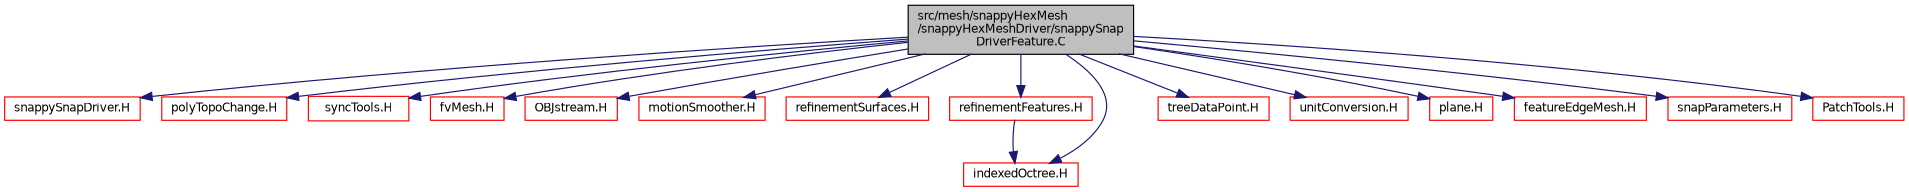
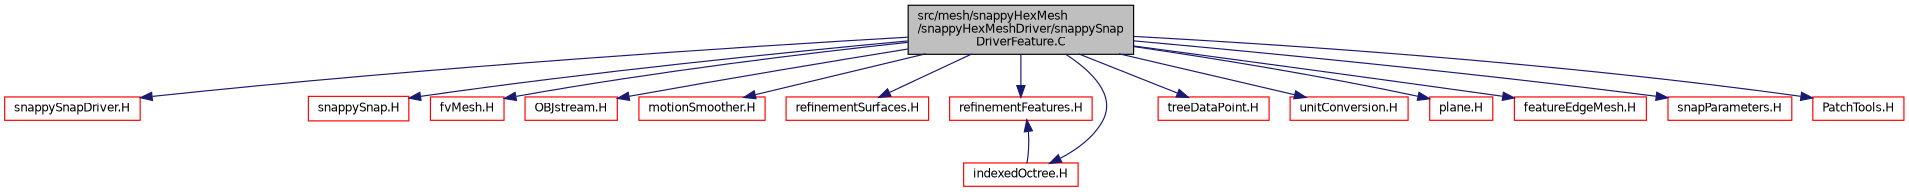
  digraph {
    node [color=red fontname=Helvetica fontsize=10 shape=record]
    edge [color=midnightblue fontname=Helvetica fontsize=10 labelfontname=Helvetica labelfontsize=10 style=solid]
    n1 [color=black fillcolor=grey75 fontcolor=black height=0.2 label="src/mesh/snappyHexMesh\l/snappyHexMeshDriver/snappySnap\lDriverFeature.C" style=filled width=0.4]
    n2 [height=0.2 label="snappySnapDriver.H" width=0.4]
-   n3 [height=0.2 label="polyTopoChange.H" width=0.4]
-   n4 [height=0.2 label="syncTools.H" width=0.4]
+   n4 [height=0.2 label="snappySnap.H" width=0.4]
    n5 [height=0.2 label="fvMesh.H" width=0.4]
    n6 [height=0.2 label="OBJstream.H" width=0.4]
    n7 [height=0.2 label="motionSmoother.H" width=0.4]
    n8 [height=0.2 label="refinementSurfaces.H" width=0.4]
    n9 [height=0.2 label="refinementFeatures.H" width=0.4]
    n10 [height=0.2 label="indexedOctree.H" width=0.4]
    n11 [height=0.2 label="treeDataPoint.H" width=0.4]
    n12 [height=0.2 label="unitConversion.H" width=0.4]
    n13 [height=0.2 label="plane.H" width=0.4]
    n14 [height=0.2 label="featureEdgeMesh.H" width=0.4]
    n15 [height=0.2 label="snapParameters.H" width=0.4]
    n16 [height=0.2 label="PatchTools.H" width=0.4]
    n1 -> n2
-   n1 -> n3
    n1 -> n4
    n1 -> n5
    n1 -> n6
    n1 -> n7
    n1 -> n8
    n1 -> n9
    n1 -> n10
    n1 -> n11
    n1 -> n12
    n1 -> n13
    n1 -> n14
    n1 -> n15
    n1 -> n16
-   n9 -> n10
+   n10 -> n9
  }
